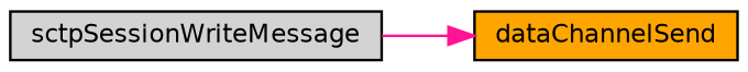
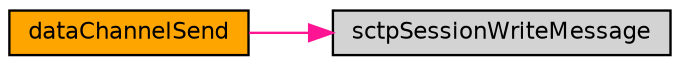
  digraph {
    rankdir=RL
    node [color=black fontname=Helvetica fontsize=10 shape=record style=filled]
    n1 [fillcolor=lightgrey fontcolor=black height=0.2 label=sctpSessionWriteMessage width=0.4]
    n2 [fillcolor=orange height=0.2 label=dataChannelSend width=0.4]
-   n2 -> n1 [color=deeppink dir=back fontname=Helvetica fontsize=10 labelfontname=Helvetica labelfontsize=10 style=solid]
+   n1 -> n2 [color=deeppink dir=back fontname=Helvetica fontsize=10 labelfontname=Helvetica labelfontsize=10 style=solid]
  }
